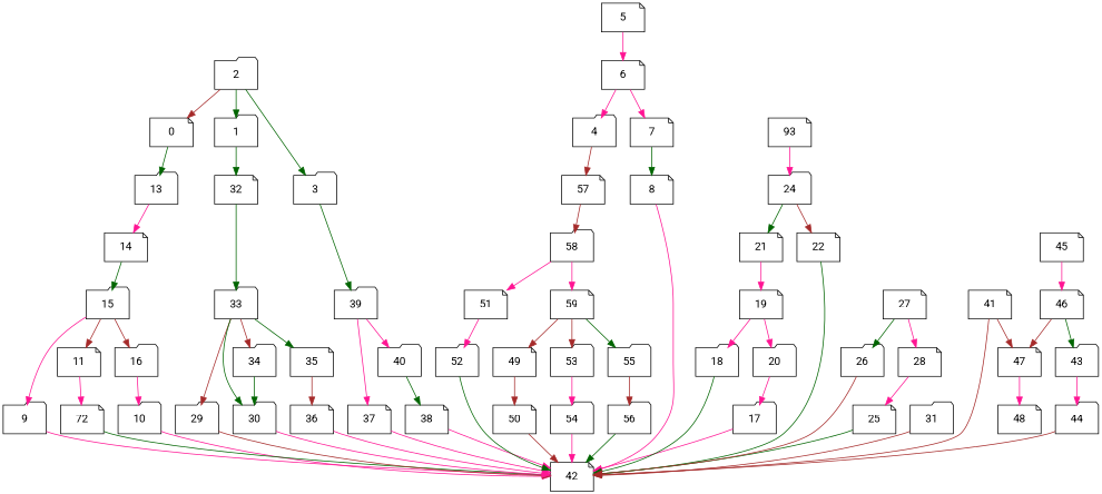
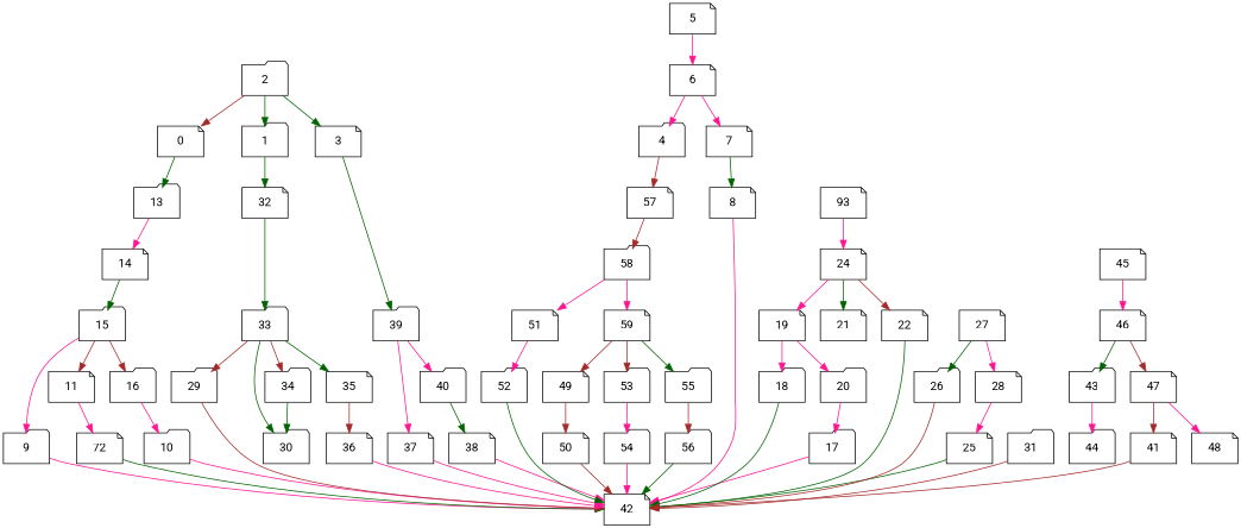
  strict digraph {
    fontname=Roboto
    node [exec=171 fontname=Roboto shape=note]
    edge [color=deeppink comm=8 fontname=Roboto]
    0 [exec=188]
    13 [exec=176 shape=folder]
    14 [exec=105]
    1 [exec=190 shape=folder]
    32 [exec=126]
    33 [exec=131 shape=folder]
    2 [shape=folder]
-   3 [exec=151 shape=folder]
+   3 [exec=151]
    39 [exec=130 shape=folder]
    37 [exec=185]
    40 [exec=197 shape=folder]
    4 [exec=127 shape=folder]
    57 [exec=193]
    58 [exec=106 shape=folder]
    5 [exec=57]
    6 [exec=118]
    7
    8 [exec=149]
    42 [exec=83]
    9 [exec=143 shape=folder]
    10 [exec=74 shape=folder]
    11 [exec=59]
    n23 [exec=84 label=72]
    15 [exec=116 shape=folder]
    16 [exec=161 shape=folder]
    17 [exec=173 shape=folder]
    18 [exec=72 shape=folder]
    19 [exec=138]
    20 [exec=67 shape=folder]
    21 [exec=187]
    22 [exec=58]
    n32 [exec=100 label=93]
-   24 [exec=154 shape=folder]
+   24 [exec=154]
    25 [exec=169]
    26 [exec=140 shape=folder]
    27 [exec=140]
    28 [exec=121]
    29 [exec=144 shape=folder]
    30 [exec=114 shape=folder]
    31 [exec=166 shape=folder]
    34 [exec=95 shape=folder]
    35 [exec=143]
    36 [exec=97]
    38 [exec=98]
    41 [exec=200]
    43 [exec=157 shape=folder]
    44 [exec=124 shape=folder]
    45 [exec=182]
    46 [exec=119]
    47 [exec=168]
    48 [exec=138]
    49 [exec=59]
    50 [exec=155]
    51 [exec=89]
    52 [exec=101 shape=folder]
    53 [exec=51 shape=folder]
    54 [exec=172 shape=folder]
    55 [exec=180 shape=folder]
    56 [exec=161 shape=folder]
    59 [exec=58]
    0 -> 13 [color=darkgreen comm=7]
    13 -> 14 [comm=9]
    14 -> 15 [color=darkgreen comm=5]
    1 -> 32 [color=darkgreen comm=20]
    32 -> 33 [color=darkgreen comm=12]
    33 -> 29 [color=brown comm=9]
    33 -> 30 [color=darkgreen comm=5]
    33 -> 34 [color=brown comm=18]
    33 -> 35 [color=darkgreen comm=15]
    2 -> 0 [color=brown comm=10]
    2 -> 1 [color=darkgreen comm=15]
    2 -> 3 [color=darkgreen comm=15]
    3 -> 39 [color=darkgreen comm=7]
    39 -> 37
    39 -> 40 [comm=17]
    37 -> 42 [comm=19]
    40 -> 38 [color=darkgreen comm=15]
    4 -> 57 [color=brown comm=16]
    57 -> 58 [color=brown comm=14]
    58 -> 51 [comm=7]
    58 -> 59 [comm=14]
    5 -> 6 [comm=17]
    6 -> 4 [comm=17]
    6 -> 7 [comm=14]
    7 -> 8 [color=darkgreen comm=16]
    8 -> 42 [comm=13]
    9 -> 42 [comm=11]
    10 -> 42 [comm=15]
    11 -> n23 [comm=18]
    n23 -> 42 [color=darkgreen]
    15 -> 9 [comm=7]
    15 -> 11 [color=brown comm=10]
    15 -> 16 [color=brown comm=17]
    16 -> 10 [comm=6]
    17 -> 42 [comm=16]
    18 -> 42 [color=darkgreen comm=19]
    19 -> 18 [comm=6]
    19 -> 20 [comm=17]
    20 -> 17 [comm=18]
-   21 -> 19 [comm=6]
+   24 -> 19 [comm=6]
    22 -> 42 [color=darkgreen comm=16]
    n32 -> 24 [comm=20]
    24 -> 21 [color=darkgreen comm=15]
    24 -> 22 [color=brown comm=18]
    25 -> 42 [color=darkgreen comm=18]
    26 -> 42 [color=brown comm=19]
    27 -> 26 [color=darkgreen comm=12]
    27 -> 28 [comm=5]
    28 -> 25 [comm=11]
    29 -> 42 [color=brown comm=13]
-   30 -> 42 [comm=7]
    31 -> 42 [color=brown comm=18]
    34 -> 30 [color=darkgreen comm=16]
    35 -> 36 [color=brown comm=13]
    36 -> 42
    38 -> 42
    41 -> 42 [color=brown]
    43 -> 44 [comm=5]
-   44 -> 42 [color=brown comm=20]
    45 -> 46 [comm=9]
    46 -> 43 [color=darkgreen comm=17]
    46 -> 47 [color=brown comm=12]
-   41 -> 47 [color=brown comm=7]
+   47 -> 41 [color=brown comm=7]
    47 -> 48 [comm=6]
    49 -> 50 [color=brown comm=17]
    50 -> 42 [color=brown comm=10]
    51 -> 52 [comm=5]
    52 -> 42 [color=darkgreen comm=15]
    53 -> 54
    54 -> 42 [comm=5]
    55 -> 56 [color=brown]
    56 -> 42 [color=darkgreen comm=20]
    59 -> 49 [color=brown comm=6]
    59 -> 53 [color=brown comm=12]
    59 -> 55 [color=darkgreen]
  }
